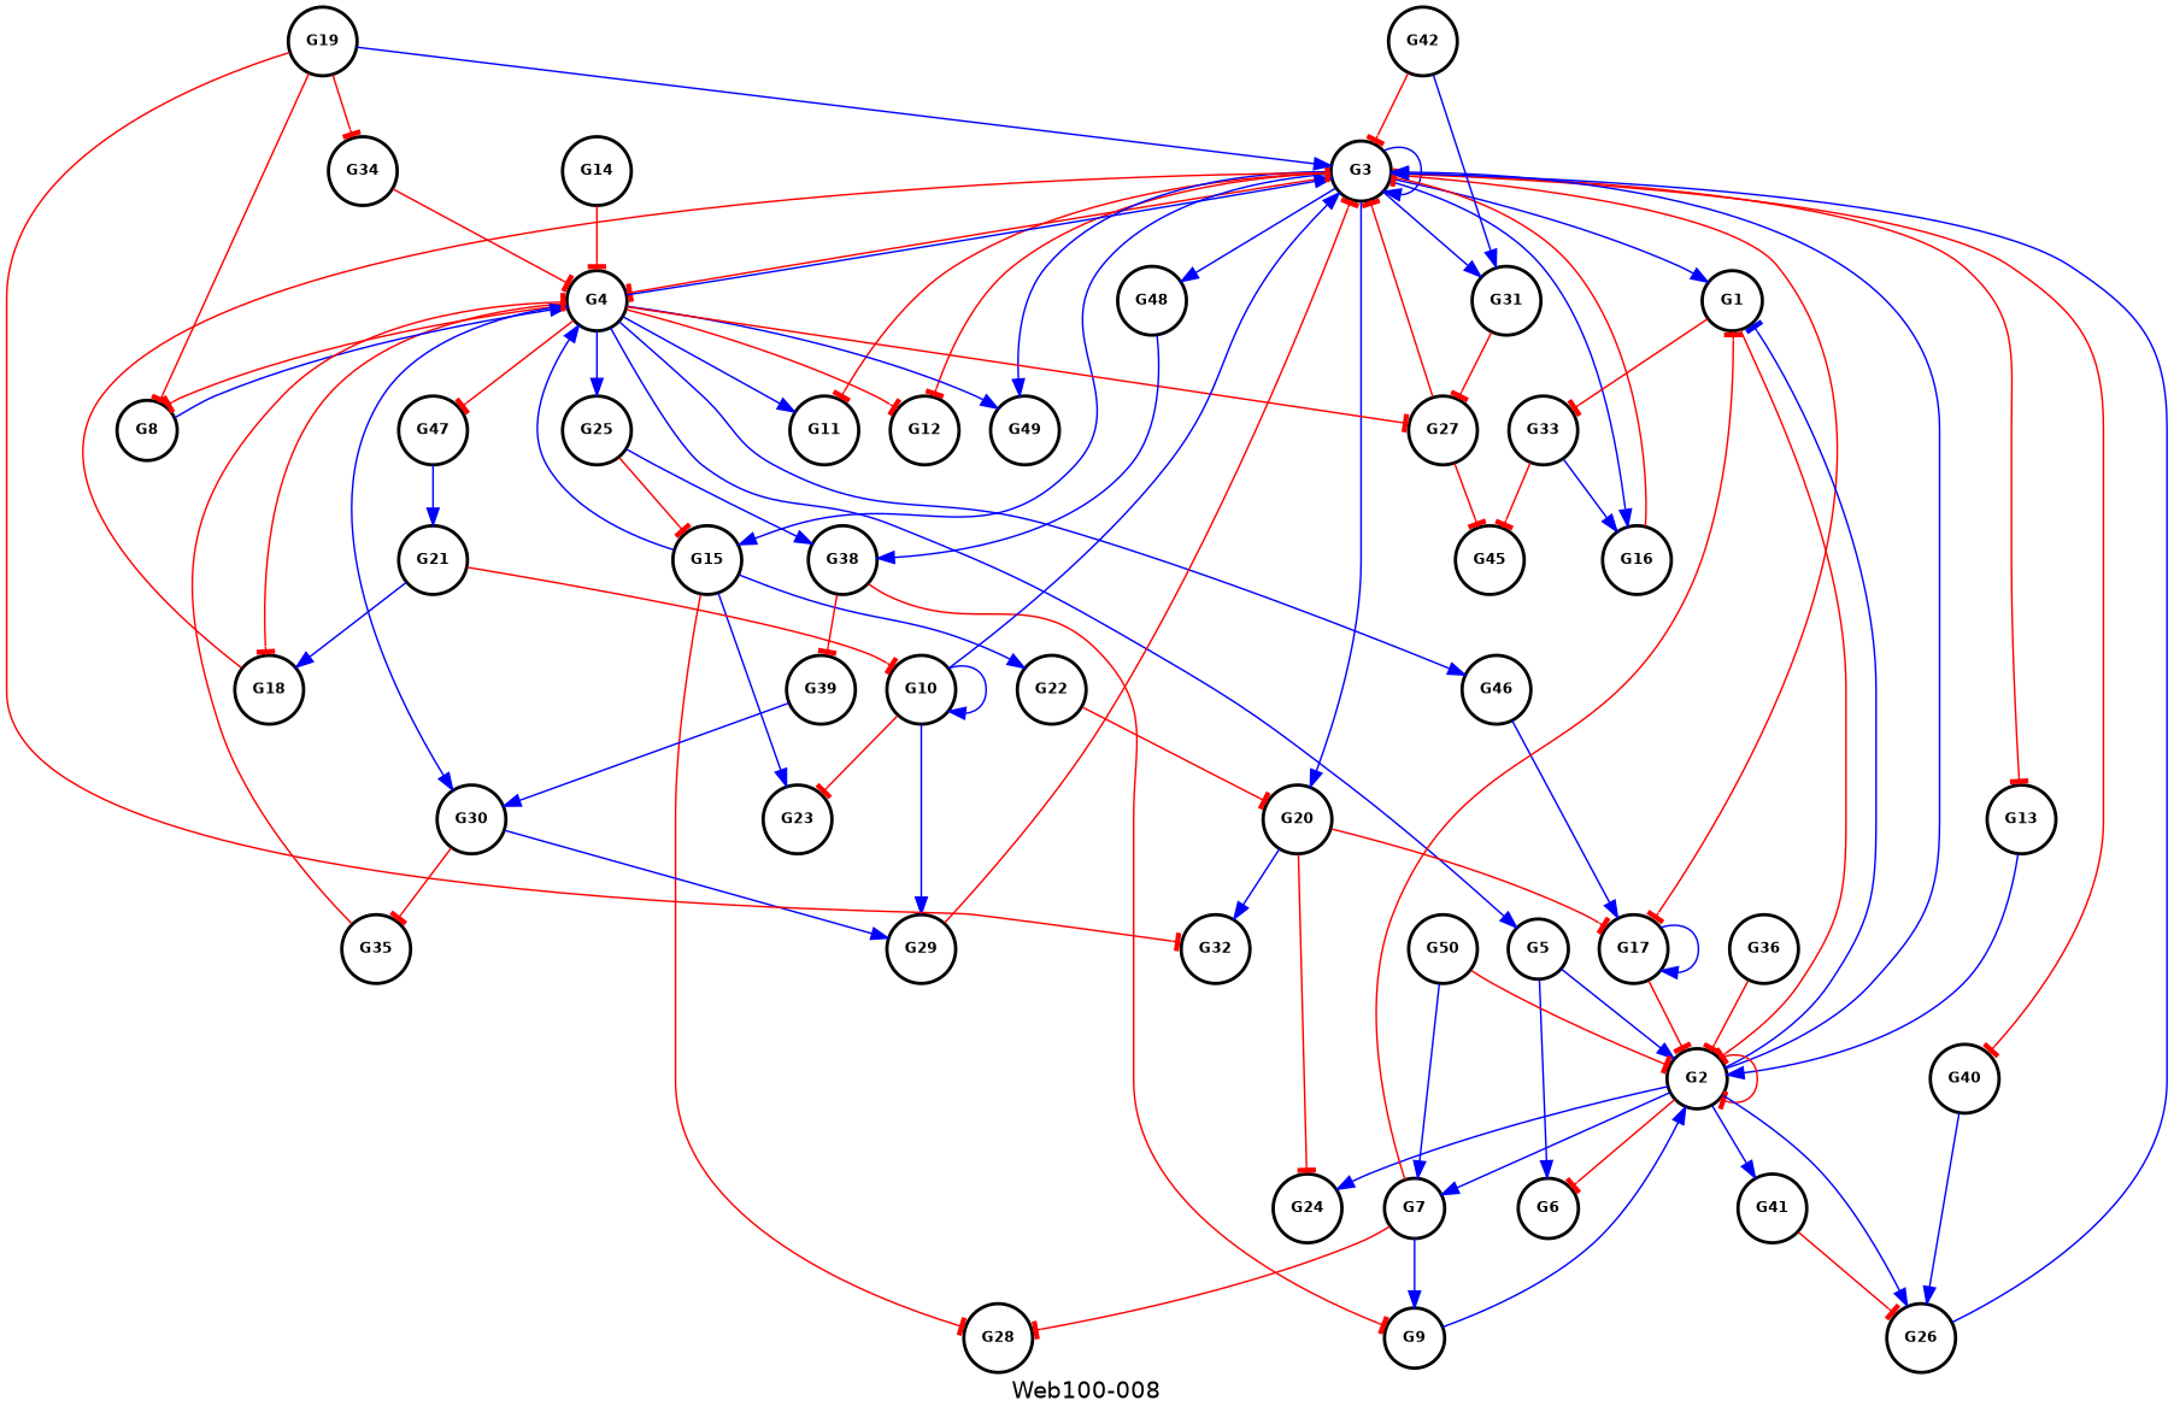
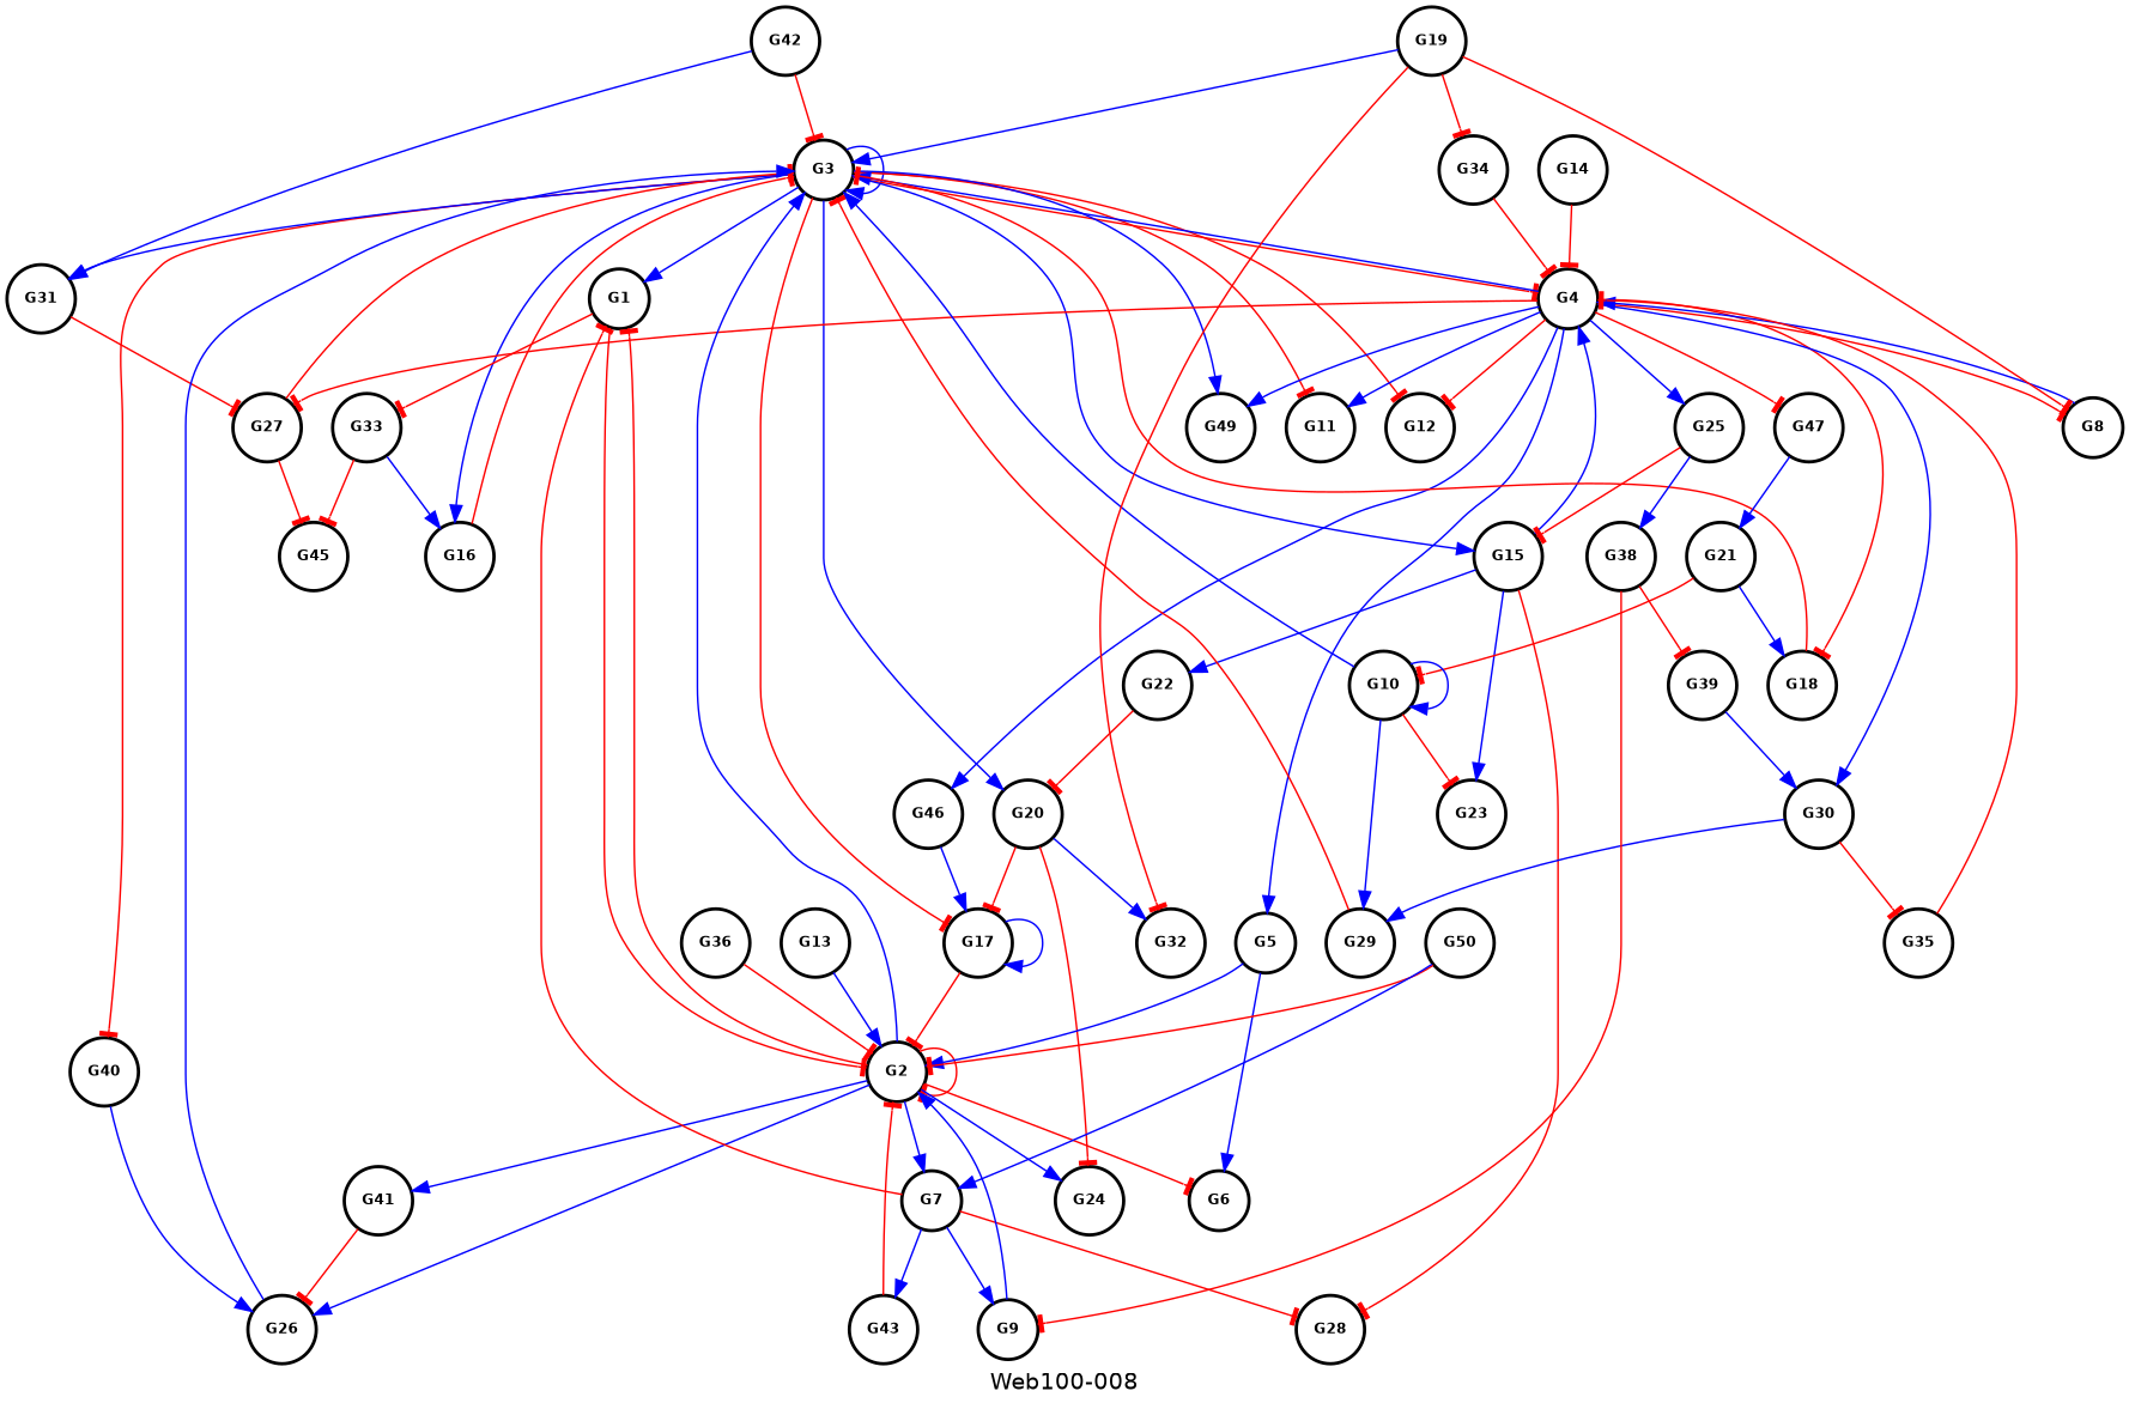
  digraph {
    Damping=0.999
    fontname=Helvetica
    label="Web100-008"
    splines=true
    node [fontname="Helvetica-bold" fontsize=9 shape=circle style=bold]
    edge [arrowhead=normal color=blue fontname=Helvetica fontsize=9]
    G3
    G1
    G13
    G17
    G4
    G16
    G15
    G11
    G12
    G20
    G40
    G31
-   G48
    G49
    G2
    G33
    G5
    G18
    G27
    G8
    G25
    G46
    G47
    G30
    G28
    G23
    G22
    G24
    G32
    G26
    G38
    G7
    G6
    G41
    G45
    G9
+   G43
    G36
    G50
    G21
    G29
    G35
    G10
    G19
    G34
    G42
    G14
    G39
    G3 -> G3
    G3 -> G1
-   G3 -> G13 [arrowhead=tee color=red]
    G3 -> G17 [arrowhead=tee color=red]
    G3 -> G4 [arrowhead=tee color=red]
    G3 -> G16
    G3 -> G15
    G3 -> G11 [arrowhead=tee color=red]
    G3 -> G12 [arrowhead=tee color=red]
    G3 -> G20
    G3 -> G40 [arrowhead=tee color=red]
    G3 -> G31
-   G3 -> G48
    G3 -> G49
    G1 -> G2 [arrowhead=tee color=red]
    G1 -> G33 [arrowhead=tee color=red]
    G13 -> G2
    G17 -> G17
    G17 -> G2 [arrowhead=tee color=red]
    G4 -> G3
    G4 -> G11
    G4 -> G12 [arrowhead=tee color=red]
    G4 -> G49
    G4 -> G5
    G4 -> G18 [arrowhead=tee color=red]
    G4 -> G27 [arrowhead=tee color=red]
    G4 -> G8 [arrowhead=tee color=red]
    G4 -> G25
    G4 -> G46
    G4 -> G47 [arrowhead=tee color=red]
    G4 -> G30
    G16 -> G3 [arrowhead=tee color=red]
    G15 -> G4
    G15 -> G28 [arrowhead=tee color=red]
    G15 -> G23
    G15 -> G22
    G20 -> G17 [arrowhead=tee color=red]
    G20 -> G24 [arrowhead=tee color=red]
    G20 -> G32
    G40 -> G26
    G31 -> G27 [arrowhead=tee color=red]
-   G48 -> G38
    G2 -> G3
-   G2 -> G1 [arrowhead=tee]
+   G2 -> G1 [arrowhead=tee color=red]
    G2 -> G2 [arrowhead=tee color=red]
    G2 -> G24
    G2 -> G26
    G2 -> G7
    G2 -> G6 [arrowhead=tee color=red]
    G2 -> G41
    G33 -> G16
    G33 -> G45 [arrowhead=tee color=red]
    G5 -> G2
    G5 -> G6
    G18 -> G3 [arrowhead=tee color=red]
    G27 -> G3 [arrowhead=tee color=red]
    G27 -> G45 [arrowhead=tee color=red]
    G8 -> G4
    G25 -> G15 [arrowhead=tee color=red]
    G25 -> G38
    G46 -> G17
    G47 -> G21
    G30 -> G29
    G30 -> G35 [arrowhead=tee color=red]
    G22 -> G20 [arrowhead=tee color=red]
    G26 -> G3
    G38 -> G9 [arrowhead=tee color=red]
    G38 -> G39 [arrowhead=tee color=red]
    G7 -> G1 [arrowhead=tee color=red]
    G7 -> G28 [arrowhead=tee color=red]
    G7 -> G9
+   G7 -> G43
    G41 -> G26 [arrowhead=tee color=red]
    G9 -> G2
+   G43 -> G2 [arrowhead=tee color=red]
    G36 -> G2 [arrowhead=tee color=red]
    G50 -> G2 [arrowhead=tee color=red]
    G50 -> G7
    G21 -> G18
    G21 -> G10 [arrowhead=tee color=red]
    G29 -> G3 [arrowhead=tee color=red]
    G35 -> G4 [arrowhead=tee color=red]
    G10 -> G3
    G10 -> G23 [arrowhead=tee color=red]
    G10 -> G29
    G10 -> G10
    G19 -> G3
    G19 -> G8 [arrowhead=tee color=red]
    G19 -> G32 [arrowhead=tee color=red]
    G19 -> G34 [arrowhead=tee color=red]
    G34 -> G4 [arrowhead=tee color=red]
    G42 -> G3 [arrowhead=tee color=red]
    G42 -> G31
    G14 -> G4 [arrowhead=tee color=red]
    G39 -> G30
  }
